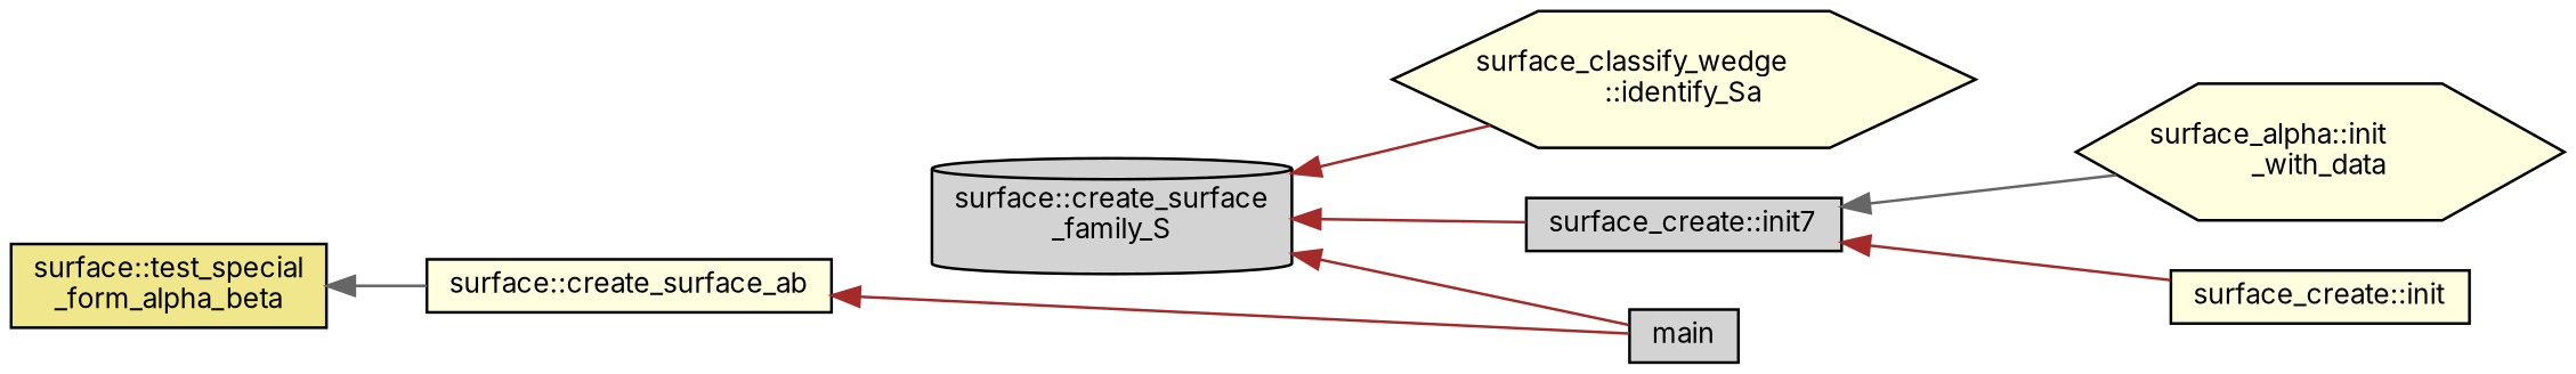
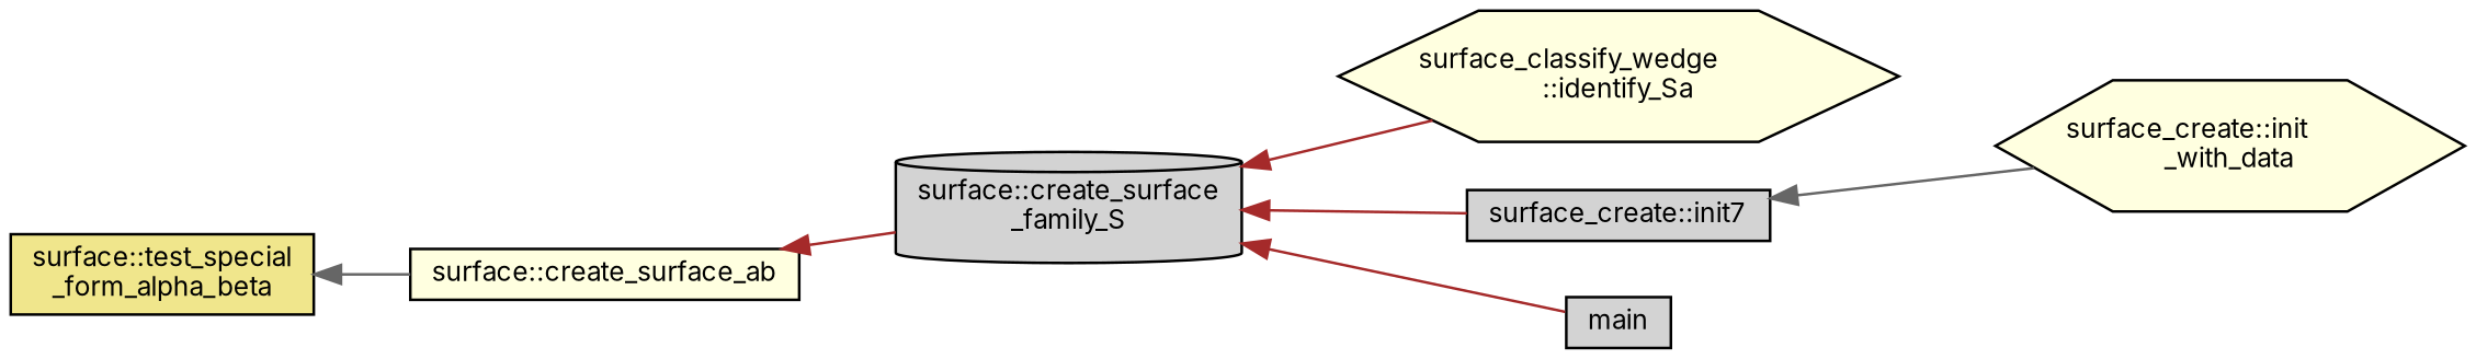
  digraph {
    fontname=Inter
    rankdir=LR
    node [color=black fillcolor=lightyellow fontname=Inter fontsize=10 shape=box style=filled]
    edge [color=brown dir=back fontname=Inter fontsize=10 labelfontname=Helvetica labelfontsize=10 style=solid]
    n1 [fillcolor=khaki height=0.2 label="surface::test_special\l_form_alpha_beta" width=0.4]
    n2 [height=0.2 label="surface::create_surface_ab" width=0.4]
    n3 [fillcolor=lightgrey height=0.2 label="surface::create_surface\l_family_S" shape=cylinder width=0.4]
    n4 [height=0.2 label="surface_classify_wedge\l::identify_Sa" shape=hexagon width=0.4]
    n5 [fillcolor=lightgrey height=0.2 label="surface_create::init7" width=0.4]
    n6 [fillcolor=lightgrey height=0.2 label=main width=0.4]
-   n7 [height=0.2 label="surface_alpha::init\l_with_data" shape=hexagon width=0.4]
-   n8 [height=0.2 label="surface_create::init" width=0.4]
+   n7 [height=0.2 label="surface_create::init\l_with_data" shape=hexagon width=0.4]
    n1 -> n2 [color=gray40]
-   n2 -> n6
+   n2 -> n3
    n3 -> n4
    n3 -> n5
    n3 -> n6
    n5 -> n7 [color=gray40]
-   n5 -> n8
  }
